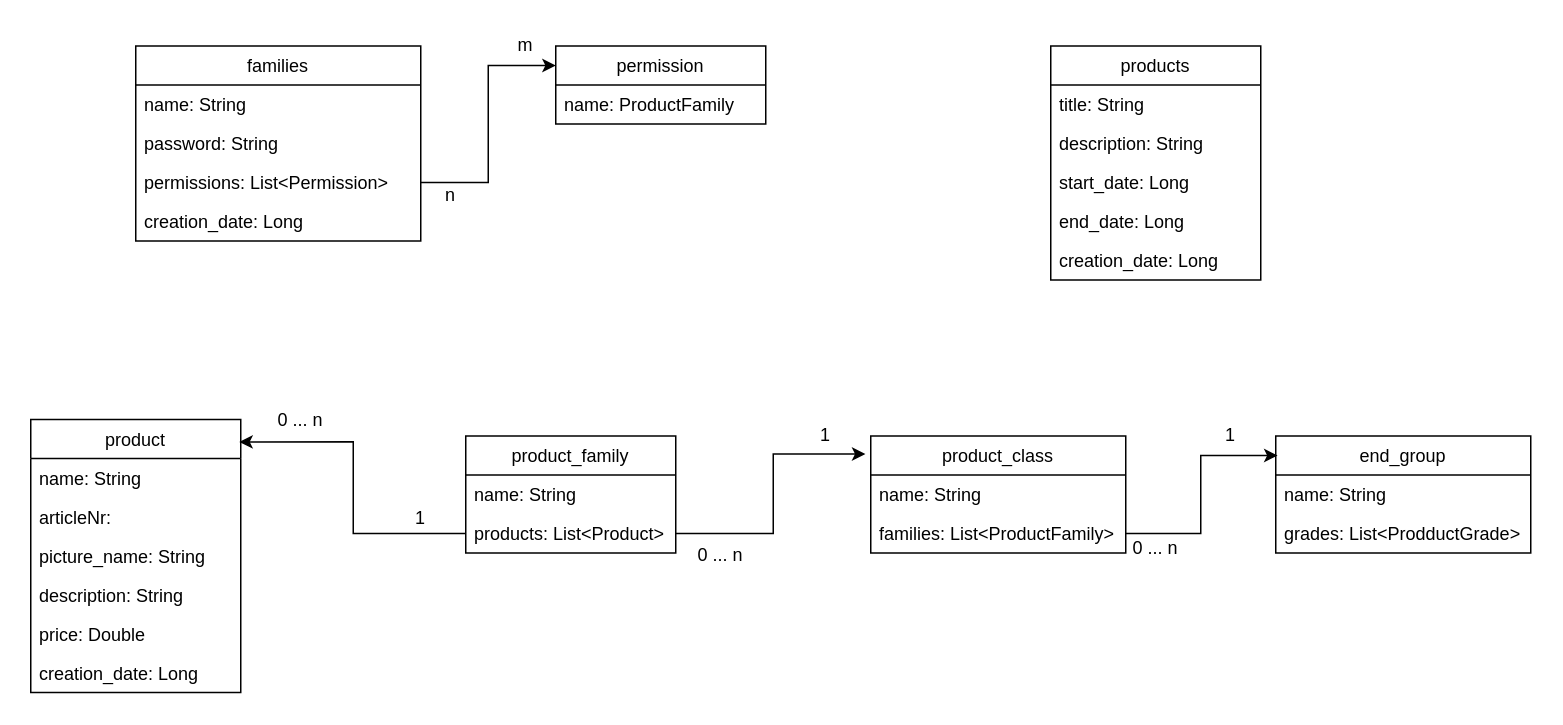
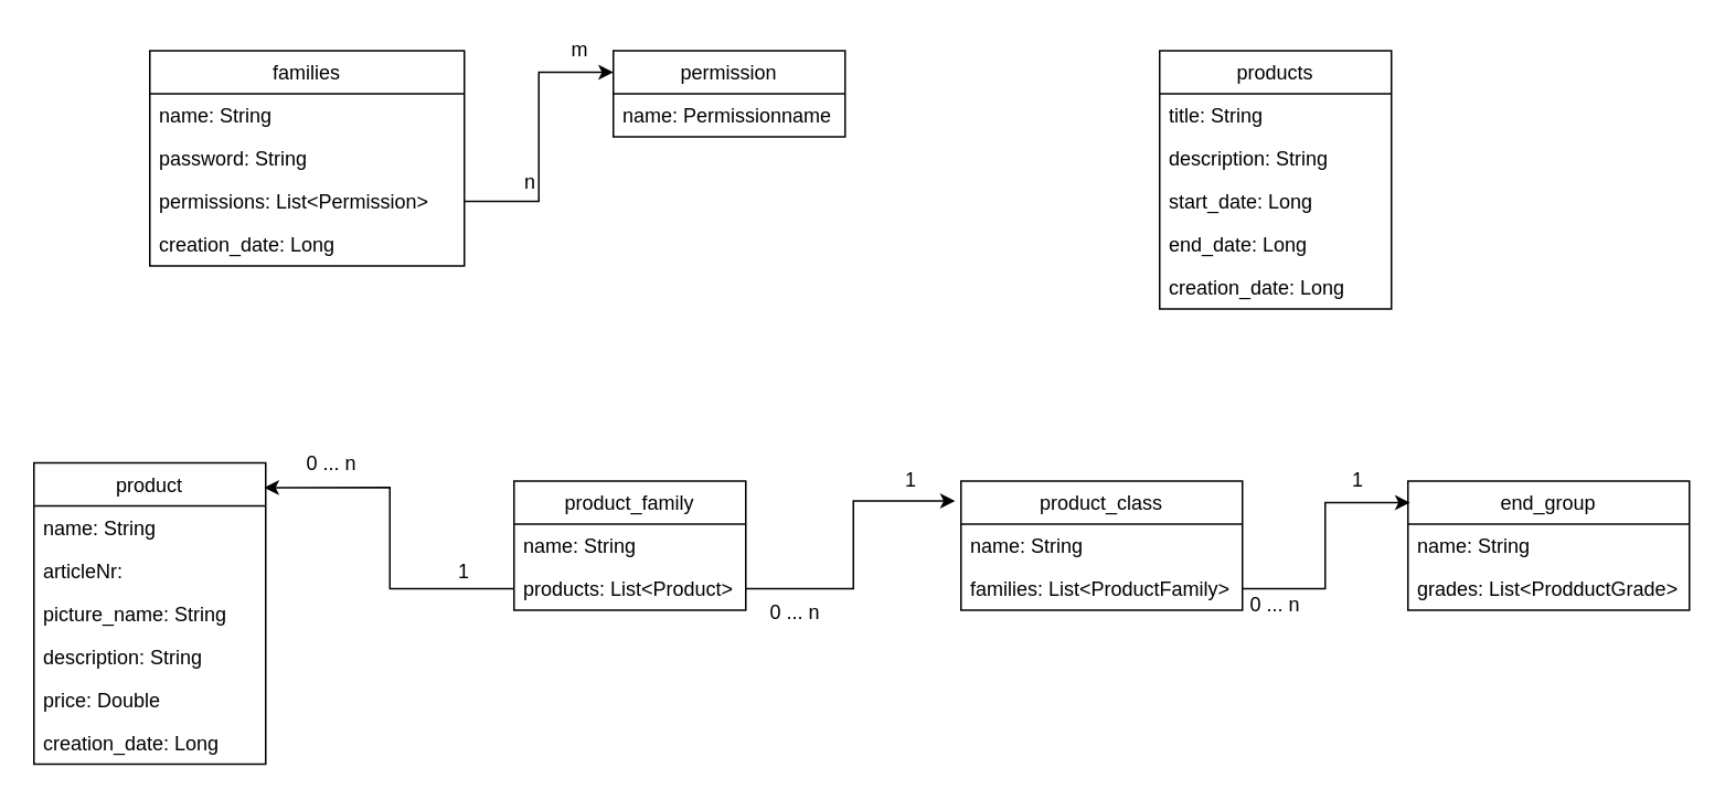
  <mxCell id="0" />
  <mxCell id="1" parent="0" />
  <mxCell id="2" value="families" style="swimlane;fontStyle=0;childLayout=stackLayout;horizontal=1;startSize=26;fillColor=none;horizontalStack=0;resizeParent=1;resizeParentMax=0;resizeLast=0;collapsible=1;marginBottom=0;" parent="1" vertex="1"><mxGeometry x="90" y="30" width="190" height="130" as="geometry" /></mxCell>
  <mxCell id="3" value="name: String" style="text;strokeColor=none;fillColor=none;align=left;verticalAlign=top;spacingLeft=4;spacingRight=4;overflow=hidden;rotatable=0;points=[[0,0.5],[1,0.5]];portConstraint=eastwest;" parent="2" vertex="1"><mxGeometry y="26" width="190" height="26" as="geometry" /></mxCell>
  <mxCell id="4" value="password: String" style="text;strokeColor=none;fillColor=none;align=left;verticalAlign=top;spacingLeft=4;spacingRight=4;overflow=hidden;rotatable=0;points=[[0,0.5],[1,0.5]];portConstraint=eastwest;" parent="2" vertex="1"><mxGeometry y="52" width="190" height="26" as="geometry" /></mxCell>
  <mxCell id="5" value="permissions: List&lt;Permission&gt;" style="text;strokeColor=none;fillColor=none;align=left;verticalAlign=top;spacingLeft=4;spacingRight=4;overflow=hidden;rotatable=0;points=[[0,0.5],[1,0.5]];portConstraint=eastwest;" parent="2" vertex="1"><mxGeometry y="78" width="190" height="26" as="geometry" /></mxCell>
  <mxCell id="6" value="creation_date: Long" style="text;strokeColor=none;fillColor=none;align=left;verticalAlign=top;spacingLeft=4;spacingRight=4;overflow=hidden;rotatable=0;points=[[0,0.5],[1,0.5]];portConstraint=eastwest;" parent="2" vertex="1"><mxGeometry y="104" width="190" height="26" as="geometry" /></mxCell>
  <mxCell id="7" style="edgeStyle=orthogonalEdgeStyle;rounded=0;orthogonalLoop=1;jettySize=auto;html=1;exitX=1;exitY=0.5;exitDx=0;exitDy=0;entryX=0;entryY=0.25;entryDx=0;entryDy=0;" parent="1" source="5" target="8" edge="1"><mxGeometry relative="1" as="geometry" /></mxCell>
  <mxCell id="8" value="permission" style="swimlane;fontStyle=0;childLayout=stackLayout;horizontal=1;startSize=26;fillColor=none;horizontalStack=0;resizeParent=1;resizeParentMax=0;resizeLast=0;collapsible=1;marginBottom=0;" parent="1" vertex="1"><mxGeometry x="370" y="30" width="140" height="52" as="geometry" /></mxCell>
- <mxCell id="9" value="name: ProductFamily" style="text;strokeColor=none;fillColor=none;align=left;verticalAlign=top;spacingLeft=4;spacingRight=4;overflow=hidden;rotatable=0;points=[[0,0.5],[1,0.5]];portConstraint=eastwest;" parent="8" vertex="1"><mxGeometry y="26" width="140" height="26" as="geometry" /></mxCell>
- <mxCell id="10" value="n" style="text;html=1;strokeColor=none;fillColor=none;align=center;verticalAlign=middle;whiteSpace=wrap;rounded=0;" parent="1" vertex="1"><mxGeometry x="280" y="120" width="40" height="20" as="geometry" /></mxCell>
+ <mxCell id="9" value="name: Permissionname" style="text;strokeColor=none;fillColor=none;align=left;verticalAlign=top;spacingLeft=4;spacingRight=4;overflow=hidden;rotatable=0;points=[[0,0.5],[1,0.5]];portConstraint=eastwest;" parent="8" vertex="1"><mxGeometry y="26" width="140" height="26" as="geometry" /></mxCell>
+ <mxCell id="10" value="n" style="text;html=1;strokeColor=none;fillColor=none;align=center;verticalAlign=middle;whiteSpace=wrap;rounded=0;" parent="1" vertex="1"><mxGeometry x="300" y="100" width="40" height="20" as="geometry" /></mxCell>
  <mxCell id="11" value="m" style="text;html=1;strokeColor=none;fillColor=none;align=center;verticalAlign=middle;whiteSpace=wrap;rounded=0;" parent="1" vertex="1"><mxGeometry x="330" y="20" width="40" height="20" as="geometry" /></mxCell>
  <mxCell id="12" style="edgeStyle=orthogonalEdgeStyle;rounded=0;orthogonalLoop=1;jettySize=auto;html=1;exitX=1;exitY=0.5;exitDx=0;exitDy=0;entryX=-0.021;entryY=0.154;entryDx=0;entryDy=0;entryPerimeter=0;" parent="1" source="21" target="22" edge="1"><mxGeometry relative="1" as="geometry" /></mxCell>
  <mxCell id="13" value="products" style="swimlane;fontStyle=0;childLayout=stackLayout;horizontal=1;startSize=26;fillColor=none;horizontalStack=0;resizeParent=1;resizeParentMax=0;resizeLast=0;collapsible=1;marginBottom=0;" parent="1" vertex="1"><mxGeometry x="700" y="30" width="140" height="156" as="geometry" /></mxCell>
  <mxCell id="14" value="title: String" style="text;strokeColor=none;fillColor=none;align=left;verticalAlign=top;spacingLeft=4;spacingRight=4;overflow=hidden;rotatable=0;points=[[0,0.5],[1,0.5]];portConstraint=eastwest;" parent="13" vertex="1"><mxGeometry y="26" width="140" height="26" as="geometry" /></mxCell>
  <mxCell id="15" value="description: String" style="text;strokeColor=none;fillColor=none;align=left;verticalAlign=top;spacingLeft=4;spacingRight=4;overflow=hidden;rotatable=0;points=[[0,0.5],[1,0.5]];portConstraint=eastwest;" parent="13" vertex="1"><mxGeometry y="52" width="140" height="26" as="geometry" /></mxCell>
  <mxCell id="16" value="start_date: Long" style="text;strokeColor=none;fillColor=none;align=left;verticalAlign=top;spacingLeft=4;spacingRight=4;overflow=hidden;rotatable=0;points=[[0,0.5],[1,0.5]];portConstraint=eastwest;" parent="13" vertex="1"><mxGeometry y="78" width="140" height="26" as="geometry" /></mxCell>
  <mxCell id="17" value="end_date: Long" style="text;strokeColor=none;fillColor=none;align=left;verticalAlign=top;spacingLeft=4;spacingRight=4;overflow=hidden;rotatable=0;points=[[0,0.5],[1,0.5]];portConstraint=eastwest;" parent="13" vertex="1"><mxGeometry y="104" width="140" height="26" as="geometry" /></mxCell>
  <mxCell id="18" value="creation_date: Long" style="text;strokeColor=none;fillColor=none;align=left;verticalAlign=top;spacingLeft=4;spacingRight=4;overflow=hidden;rotatable=0;points=[[0,0.5],[1,0.5]];portConstraint=eastwest;" parent="13" vertex="1"><mxGeometry y="130" width="140" height="26" as="geometry" /></mxCell>
  <mxCell id="19" value="product_family" style="swimlane;fontStyle=0;childLayout=stackLayout;horizontal=1;startSize=26;fillColor=none;horizontalStack=0;resizeParent=1;resizeParentMax=0;resizeLast=0;collapsible=1;marginBottom=0;" parent="1" vertex="1"><mxGeometry x="310" y="290" width="140" height="78" as="geometry" /></mxCell>
  <mxCell id="20" value="name: String" style="text;strokeColor=none;fillColor=none;align=left;verticalAlign=top;spacingLeft=4;spacingRight=4;overflow=hidden;rotatable=0;points=[[0,0.5],[1,0.5]];portConstraint=eastwest;" parent="19" vertex="1"><mxGeometry y="26" width="140" height="26" as="geometry" /></mxCell>
  <mxCell id="21" value="products: List&lt;Product&gt;" style="text;strokeColor=none;fillColor=none;align=left;verticalAlign=top;spacingLeft=4;spacingRight=4;overflow=hidden;rotatable=0;points=[[0,0.5],[1,0.5]];portConstraint=eastwest;" parent="19" vertex="1"><mxGeometry y="52" width="140" height="26" as="geometry" /></mxCell>
  <mxCell id="22" value="product_class" style="swimlane;fontStyle=0;childLayout=stackLayout;horizontal=1;startSize=26;fillColor=none;horizontalStack=0;resizeParent=1;resizeParentMax=0;resizeLast=0;collapsible=1;marginBottom=0;" parent="1" vertex="1"><mxGeometry x="580" y="290" width="170" height="78" as="geometry" /></mxCell>
  <mxCell id="23" value="name: String" style="text;strokeColor=none;fillColor=none;align=left;verticalAlign=top;spacingLeft=4;spacingRight=4;overflow=hidden;rotatable=0;points=[[0,0.5],[1,0.5]];portConstraint=eastwest;" parent="22" vertex="1"><mxGeometry y="26" width="170" height="26" as="geometry" /></mxCell>
  <mxCell id="24" value="families: List&lt;ProductFamily&gt;" style="text;strokeColor=none;fillColor=none;align=left;verticalAlign=top;spacingLeft=4;spacingRight=4;overflow=hidden;rotatable=0;points=[[0,0.5],[1,0.5]];portConstraint=eastwest;" parent="22" vertex="1"><mxGeometry y="52" width="170" height="26" as="geometry" /></mxCell>
  <mxCell id="25" value="end_group" style="swimlane;fontStyle=0;childLayout=stackLayout;horizontal=1;startSize=26;fillColor=none;horizontalStack=0;resizeParent=1;resizeParentMax=0;resizeLast=0;collapsible=1;marginBottom=0;" parent="1" vertex="1"><mxGeometry x="850" y="290" width="170" height="78" as="geometry" /></mxCell>
  <mxCell id="26" value="name: String" style="text;strokeColor=none;fillColor=none;align=left;verticalAlign=top;spacingLeft=4;spacingRight=4;overflow=hidden;rotatable=0;points=[[0,0.5],[1,0.5]];portConstraint=eastwest;" parent="25" vertex="1"><mxGeometry y="26" width="170" height="26" as="geometry" /></mxCell>
  <mxCell id="27" value="grades: List&lt;ProdductGrade&gt;" style="text;strokeColor=none;fillColor=none;align=left;verticalAlign=top;spacingLeft=4;spacingRight=4;overflow=hidden;rotatable=0;points=[[0,0.5],[1,0.5]];portConstraint=eastwest;" parent="25" vertex="1"><mxGeometry y="52" width="170" height="26" as="geometry" /></mxCell>
  <mxCell id="28" style="edgeStyle=orthogonalEdgeStyle;rounded=0;orthogonalLoop=1;jettySize=auto;html=1;exitX=1;exitY=0.5;exitDx=0;exitDy=0;entryX=0.007;entryY=0.167;entryDx=0;entryDy=0;entryPerimeter=0;" parent="1" source="24" target="25" edge="1"><mxGeometry relative="1" as="geometry" /></mxCell>
  <mxCell id="29" value="0 ... n" style="text;html=1;strokeColor=none;fillColor=none;align=center;verticalAlign=middle;whiteSpace=wrap;rounded=0;" parent="1" vertex="1"><mxGeometry x="460" y="360" width="40" height="20" as="geometry" /></mxCell>
  <mxCell id="30" value="0 ... n" style="text;html=1;strokeColor=none;fillColor=none;align=center;verticalAlign=middle;whiteSpace=wrap;rounded=0;" parent="1" vertex="1"><mxGeometry x="750" y="355" width="40" height="20" as="geometry" /></mxCell>
  <mxCell id="31" value="1" style="text;html=1;strokeColor=none;fillColor=none;align=center;verticalAlign=middle;whiteSpace=wrap;rounded=0;" parent="1" vertex="1"><mxGeometry x="800" y="280" width="40" height="20" as="geometry" /></mxCell>
  <mxCell id="32" value="1" style="text;html=1;strokeColor=none;fillColor=none;align=center;verticalAlign=middle;whiteSpace=wrap;rounded=0;" parent="1" vertex="1"><mxGeometry x="530" y="280" width="40" height="20" as="geometry" /></mxCell>
  <mxCell id="33" value="product" style="swimlane;fontStyle=0;childLayout=stackLayout;horizontal=1;startSize=26;fillColor=none;horizontalStack=0;resizeParent=1;resizeParentMax=0;resizeLast=0;collapsible=1;marginBottom=0;" parent="1" vertex="1"><mxGeometry x="20" y="279" width="140" height="182" as="geometry" /></mxCell>
  <mxCell id="34" value="name: String" style="text;strokeColor=none;fillColor=none;align=left;verticalAlign=top;spacingLeft=4;spacingRight=4;overflow=hidden;rotatable=0;points=[[0,0.5],[1,0.5]];portConstraint=eastwest;" parent="33" vertex="1"><mxGeometry y="26" width="140" height="26" as="geometry" /></mxCell>
  <mxCell id="35" value="articleNr: " style="text;strokeColor=none;fillColor=none;align=left;verticalAlign=top;spacingLeft=4;spacingRight=4;overflow=hidden;rotatable=0;points=[[0,0.5],[1,0.5]];portConstraint=eastwest;" parent="33" vertex="1"><mxGeometry y="52" width="140" height="26" as="geometry" /></mxCell>
  <mxCell id="36" value="picture_name: String" style="text;strokeColor=none;fillColor=none;align=left;verticalAlign=top;spacingLeft=4;spacingRight=4;overflow=hidden;rotatable=0;points=[[0,0.5],[1,0.5]];portConstraint=eastwest;" parent="33" vertex="1"><mxGeometry y="78" width="140" height="26" as="geometry" /></mxCell>
  <mxCell id="37" value="description: String" style="text;strokeColor=none;fillColor=none;align=left;verticalAlign=top;spacingLeft=4;spacingRight=4;overflow=hidden;rotatable=0;points=[[0,0.5],[1,0.5]];portConstraint=eastwest;" parent="33" vertex="1"><mxGeometry y="104" width="140" height="26" as="geometry" /></mxCell>
  <mxCell id="38" value="price: Double" style="text;strokeColor=none;fillColor=none;align=left;verticalAlign=top;spacingLeft=4;spacingRight=4;overflow=hidden;rotatable=0;points=[[0,0.5],[1,0.5]];portConstraint=eastwest;" parent="33" vertex="1"><mxGeometry y="130" width="140" height="26" as="geometry" /></mxCell>
  <mxCell id="39" value="creation_date: Long" style="text;strokeColor=none;fillColor=none;align=left;verticalAlign=top;spacingLeft=4;spacingRight=4;overflow=hidden;rotatable=0;points=[[0,0.5],[1,0.5]];portConstraint=eastwest;" parent="33" vertex="1"><mxGeometry y="156" width="140" height="26" as="geometry" /></mxCell>
  <mxCell id="40" style="edgeStyle=orthogonalEdgeStyle;rounded=0;orthogonalLoop=1;jettySize=auto;html=1;exitX=0;exitY=0.5;exitDx=0;exitDy=0;entryX=0.993;entryY=0.082;entryDx=0;entryDy=0;entryPerimeter=0;" parent="1" source="21" target="33" edge="1"><mxGeometry relative="1" as="geometry" /></mxCell>
  <mxCell id="41" value="0 ... n" style="text;html=1;strokeColor=none;fillColor=none;align=center;verticalAlign=middle;whiteSpace=wrap;rounded=0;" parent="1" vertex="1"><mxGeometry x="180" y="270" width="40" height="20" as="geometry" /></mxCell>
  <mxCell id="42" value="1" style="text;html=1;strokeColor=none;fillColor=none;align=center;verticalAlign=middle;whiteSpace=wrap;rounded=0;" parent="1" vertex="1"><mxGeometry x="260" y="335" width="40" height="20" as="geometry" /></mxCell>
